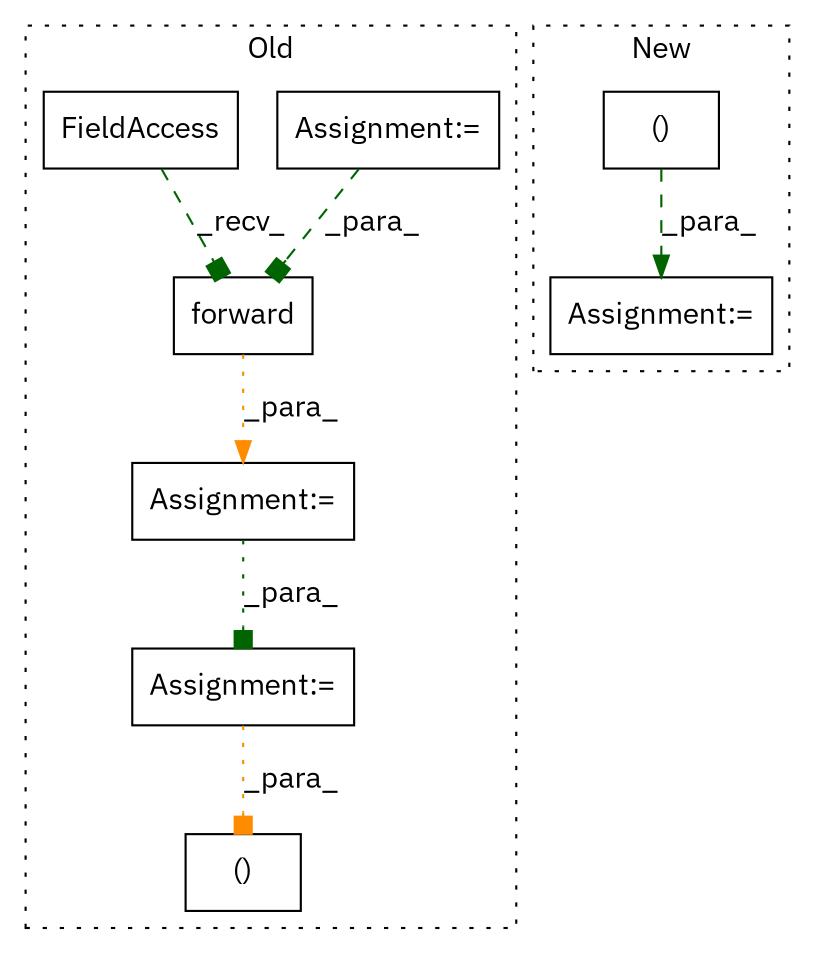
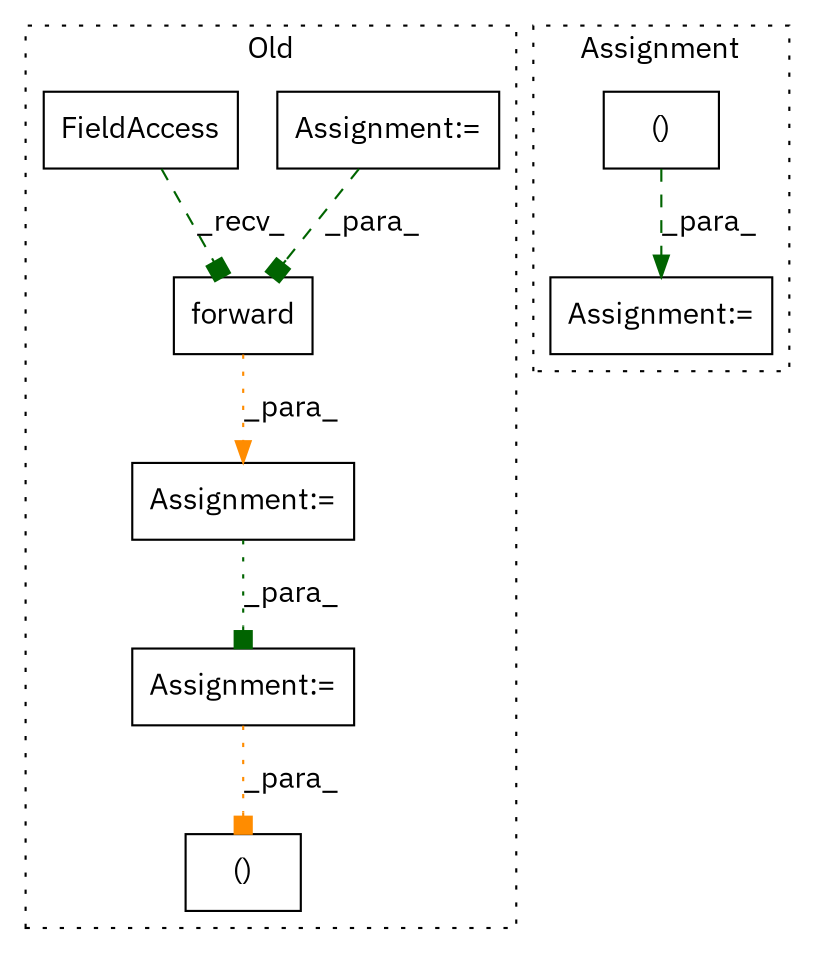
  digraph {
    fontname="IBM Plex Sans"
    node [a=7 l=1 shape=box fontname="IBM Plex Sans"]
    edge [color=darkgreen style=dotted arrowhead=box fontname="IBM Plex Sans"]
    n1 [a=32 l="8,1" label=forward s="3868,3877"]
    n2 [label="Assignment:=" s=3850]
    n3 [label="Assignment:=" s=3831]
    n4 [a=22 l=16 label=FieldAccess s=3851]
    n5 [a=106 l=147 label="()" s=3954]
    n6 [label="Assignment:=" s=3885]
    n7 [a=106 l=53 label="()" s=11216]
    n8 [label="Assignment:=" s=11309]
    subgraph cluster_1 {
      label=Old
      style=dotted
      n1
      n2
      n3
      n4
      n5
      n6
    }
    subgraph cluster_2 {
-     label=New
+     label=Assignment
      style=dotted
      n7
      n8
    }
    n1 -> n2 [label=_para_ color=darkorange arrowhead=normal]
    n2 -> n6 [label=_para_]
    n3 -> n1 [label=_para_ style=dashed]
    n4 -> n1 [label=_recv_ style=dashed]
    n6 -> n5 [label=_para_ color=darkorange]
    n7 -> n8 [label=_para_ style=dashed arrowhead=normal]
  }
